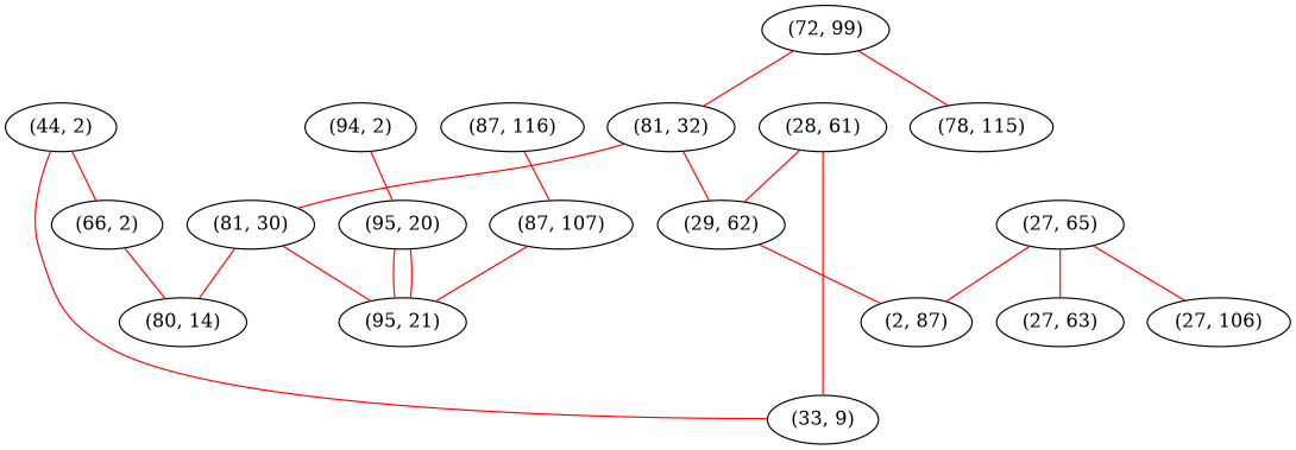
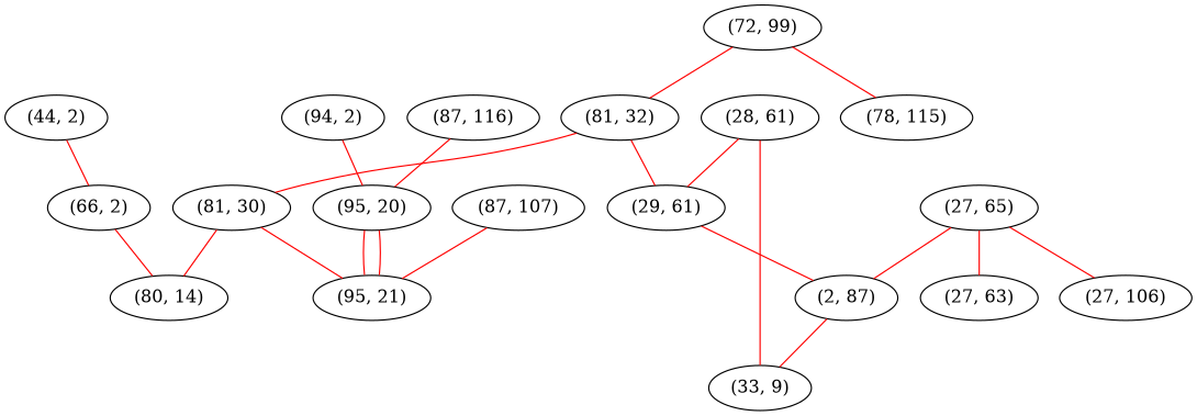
  graph {
    edge [color=red weight=1]
    "(44, 2)"
    "(33, 9)"
    "(66, 2)"
    "(80, 14)"
    "(72, 99)"
    "(81, 32)"
    "(78, 115)"
-   "(29, 62)"
+   "(29, 62)" [label="(29, 61)"]
    "(81, 30)"
    "(27, 65)"
    "(2, 87)"
    "(27, 106)"
    "(27, 63)"
    "(87, 116)"
    "(87, 107)"
    "(95, 21)"
    "(28, 61)"
    "(94, 2)"
    "(95, 20)"
-   "(44, 2)" -- "(33, 9)"
+   "(2, 87)" -- "(33, 9)"
    "(44, 2)" -- "(66, 2)"
    "(66, 2)" -- "(80, 14)"
    "(72, 99)" -- "(81, 32)"
    "(72, 99)" -- "(78, 115)"
    "(81, 32)" -- "(29, 62)"
    "(81, 32)" -- "(81, 30)"
    "(29, 62)" -- "(2, 87)"
    "(81, 30)" -- "(80, 14)"
    "(81, 30)" -- "(95, 21)"
    "(27, 65)" -- "(2, 87)"
    "(27, 65)" -- "(27, 106)"
    "(27, 65)" -- "(27, 63)"
-   "(87, 116)" -- "(87, 107)"
+   "(87, 116)" -- "(95, 20)"
    "(87, 107)" -- "(95, 21)"
    "(28, 61)" -- "(33, 9)"
    "(28, 61)" -- "(29, 62)"
    "(94, 2)" -- "(95, 20)"
    "(95, 20)" -- "(95, 21)"
    "(95, 20)" -- "(95, 21)"
  }
